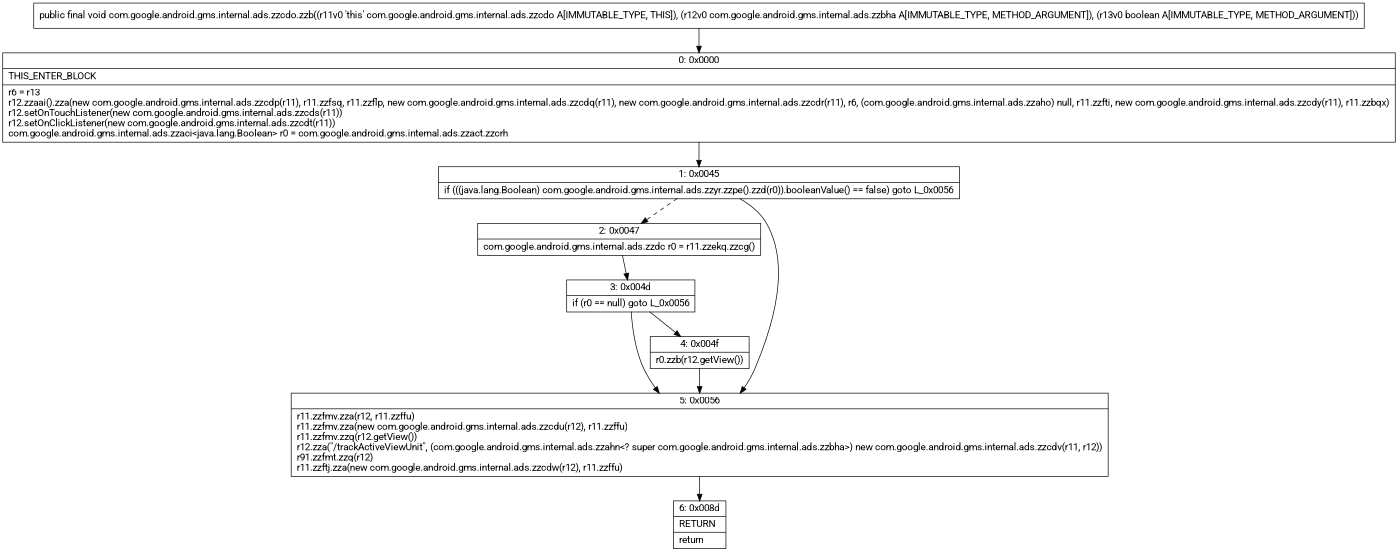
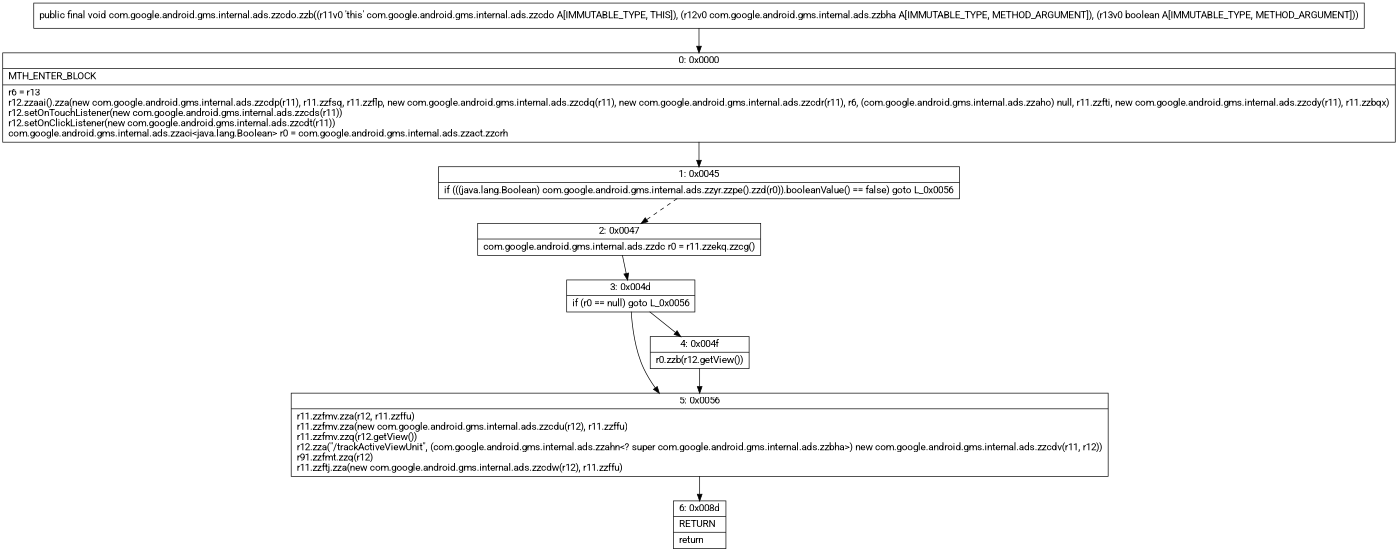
  digraph {
    fontname=Roboto
    node [fontname=Roboto shape=record]
    edge [fontname=Roboto]
-   n1 [label="{0\:\ 0x0000|THIS_ENTER_BLOCK\l|r6 = r13\lr12.zzaai().zza(new com.google.android.gms.internal.ads.zzcdp(r11), r11.zzfsq, r11.zzflp, new com.google.android.gms.internal.ads.zzcdq(r11), new com.google.android.gms.internal.ads.zzcdr(r11), r6, (com.google.android.gms.internal.ads.zzaho) null, r11.zzfti, new com.google.android.gms.internal.ads.zzcdy(r11), r11.zzbqx)\lr12.setOnTouchListener(new com.google.android.gms.internal.ads.zzcds(r11))\lr12.setOnClickListener(new com.google.android.gms.internal.ads.zzcdt(r11))\lcom.google.android.gms.internal.ads.zzaci\<java.lang.Boolean\> r0 = com.google.android.gms.internal.ads.zzact.zzcrh\l}"]
+   n1 [label="{0\:\ 0x0000|MTH_ENTER_BLOCK\l|r6 = r13\lr12.zzaai().zza(new com.google.android.gms.internal.ads.zzcdp(r11), r11.zzfsq, r11.zzflp, new com.google.android.gms.internal.ads.zzcdq(r11), new com.google.android.gms.internal.ads.zzcdr(r11), r6, (com.google.android.gms.internal.ads.zzaho) null, r11.zzfti, new com.google.android.gms.internal.ads.zzcdy(r11), r11.zzbqx)\lr12.setOnTouchListener(new com.google.android.gms.internal.ads.zzcds(r11))\lr12.setOnClickListener(new com.google.android.gms.internal.ads.zzcdt(r11))\lcom.google.android.gms.internal.ads.zzaci\<java.lang.Boolean\> r0 = com.google.android.gms.internal.ads.zzact.zzcrh\l}"]
    n2 [label="{1\:\ 0x0045|if (((java.lang.Boolean) com.google.android.gms.internal.ads.zzyr.zzpe().zzd(r0)).booleanValue() == false) goto L_0x0056\l}"]
    n3 [label="{2\:\ 0x0047|com.google.android.gms.internal.ads.zzdc r0 = r11.zzekq.zzcg()\l}"]
    n4 [label="{5\:\ 0x0056|r11.zzfmv.zza(r12, r11.zzffu)\lr11.zzfmv.zza(new com.google.android.gms.internal.ads.zzcdu(r12), r11.zzffu)\lr11.zzfmv.zzq(r12.getView())\lr12.zza(\"\/trackActiveViewUnit\", (com.google.android.gms.internal.ads.zzahn\<? super com.google.android.gms.internal.ads.zzbha\>) new com.google.android.gms.internal.ads.zzcdv(r11, r12))\lr91.zzfmt.zzq(r12)\lr11.zzftj.zza(new com.google.android.gms.internal.ads.zzcdw(r12), r11.zzffu)\l}"]
    n5 [label="{3\:\ 0x004d|if (r0 == null) goto L_0x0056\l}"]
    n6 [label="{6\:\ 0x008d|RETURN\l|return\l}"]
    n7 [label="{4\:\ 0x004f|r0.zzb(r12.getView())\l}"]
    n8 [label="{public final void com.google.android.gms.internal.ads.zzcdo.zzb((r11v0 'this' com.google.android.gms.internal.ads.zzcdo A[IMMUTABLE_TYPE, THIS]), (r12v0 com.google.android.gms.internal.ads.zzbha A[IMMUTABLE_TYPE, METHOD_ARGUMENT]), (r13v0 boolean A[IMMUTABLE_TYPE, METHOD_ARGUMENT])) }"]
    n1 -> n2
    n2 -> n3 [style=dashed]
-   n2 -> n4
    n3 -> n5
    n4 -> n6
    n5 -> n4
    n5 -> n7 [style=solid]
    n7 -> n4
    n8 -> n1
  }
